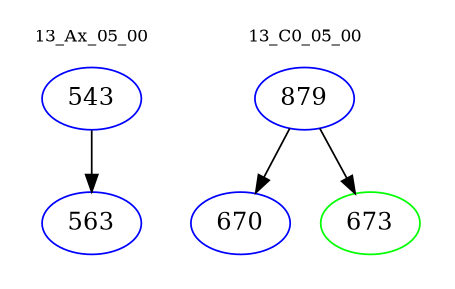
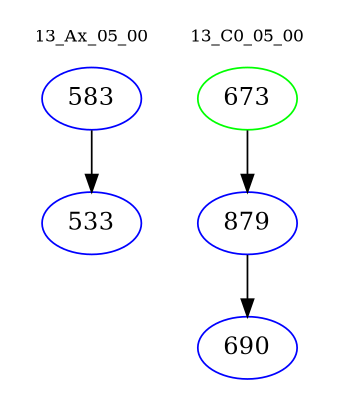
  digraph {
    node [color=blue]
    edge [color=black]
-   n1 [label=543]
-   n2 [label=563]
+   n1 [label=583]
+   n2 [label=533]
    n3 [label=879]
-   n4 [label=670]
+   n4 [label=690]
    n5 [color=green label=673]
    subgraph cluster_1 {
      color=white
      fontsize=10
      label="13_Ax_05_00"
      n1
      n2
    }
    subgraph cluster_2 {
      color=white
      fontsize=10
      label="13_C0_05_00"
      n3
      n4
      n5
    }
    n1 -> n2
    n3 -> n4
-   n3 -> n5
+   n5 -> n3
  }
